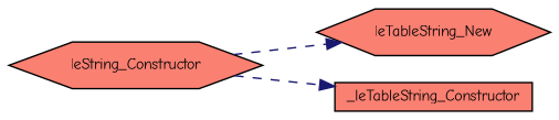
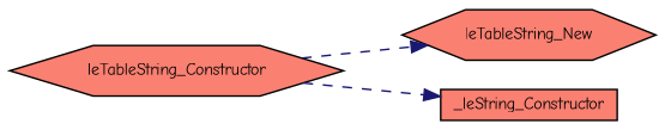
  digraph {
    fontname="Comic Neue"
    rankdir=LR
    node [color=black fillcolor=salmon fontname="Comic Neue" fontsize=10 shape=hexagon style=filled]
    edge [color=midnightblue fontname="Comic Neue" fontsize=10 labelfontname=Helvetica labelfontsize=10 style=dashed]
    n1 [fontcolor=black height=0.2 label=leTableString_New width=0.4]
-   n2 [height=0.2 label=leString_Constructor width=0.4]
-   n3 [height=0.2 label=_leTableString_Constructor shape=box width=0.4]
+   n2 [height=0.2 label=leTableString_Constructor width=0.4]
+   n3 [height=0.2 label=_leString_Constructor shape=box width=0.4]
    n2 -> n1
    n2 -> n3
  }
